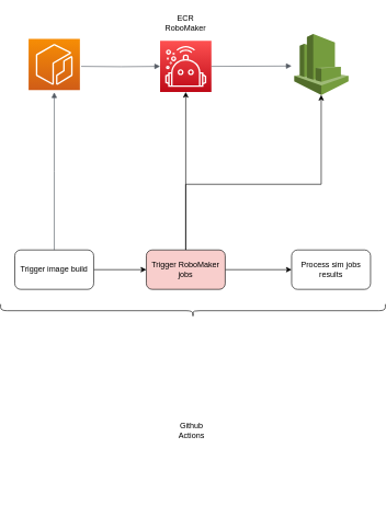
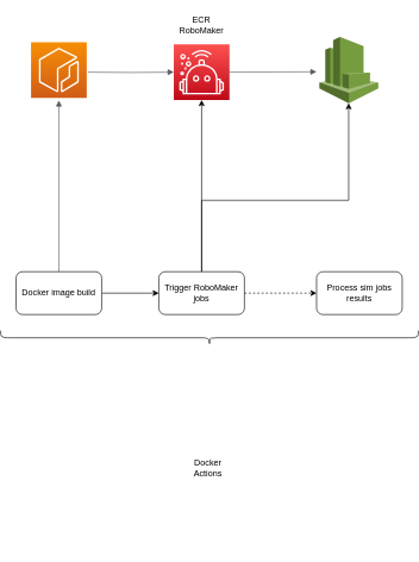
  <mxCell id="0" />
  <mxCell id="1" parent="0" />
  <mxCell id="2" value="" style="sketch=0;points=[[0,0,0],[0.25,0,0],[0.5,0,0],[0.75,0,0],[1,0,0],[0,1,0],[0.25,1,0],[0.5,1,0],[0.75,1,0],[1,1,0],[0,0.25,0],[0,0.5,0],[0,0.75,0],[1,0.25,0],[1,0.5,0],[1,0.75,0]];outlineConnect=0;fontColor=#232F3E;gradientColor=#FE5151;gradientDirection=north;fillColor=#BE0917;strokeColor=#ffffff;dashed=0;verticalLabelPosition=bottom;verticalAlign=top;align=center;html=1;fontSize=12;fontStyle=0;aspect=fixed;shape=mxgraph.aws4.resourceIcon;resIcon=mxgraph.aws4.robomaker;" parent="1" vertex="1"><mxGeometry x="241" y="61.5" width="78" height="78" as="geometry" /></mxCell>
  <mxCell id="3" value="" style="outlineConnect=0;dashed=0;verticalLabelPosition=bottom;verticalAlign=top;align=center;html=1;shape=mxgraph.aws3.cloudwatch;fillColor=#759C3E;gradientColor=none;" parent="1" vertex="1"><mxGeometry x="445" y="51" width="82.5" height="93" as="geometry" /></mxCell>
  <mxCell id="4" value="" style="sketch=0;points=[[0,0,0],[0.25,0,0],[0.5,0,0],[0.75,0,0],[1,0,0],[0,1,0],[0.25,1,0],[0.5,1,0],[0.75,1,0],[1,1,0],[0,0.25,0],[0,0.5,0],[0,0.75,0],[1,0.25,0],[1,0.5,0],[1,0.75,0]];outlineConnect=0;fontColor=#232F3E;gradientColor=#F78E04;gradientDirection=north;fillColor=#D05C17;strokeColor=#ffffff;dashed=0;verticalLabelPosition=bottom;verticalAlign=top;align=center;html=1;fontSize=12;fontStyle=0;aspect=fixed;shape=mxgraph.aws4.resourceIcon;resIcon=mxgraph.aws4.ecr;" parent="1" vertex="1"><mxGeometry x="41" y="58.5" width="78" height="78" as="geometry" /></mxCell>
  <mxCell id="5" value="" style="edgeStyle=orthogonalEdgeStyle;html=1;endArrow=block;elbow=vertical;startArrow=none;endFill=1;strokeColor=#545B64;rounded=0;entryX=0;entryY=0.5;entryDx=0;entryDy=0;entryPerimeter=0;" parent="1" target="2" edge="1"><mxGeometry width="100" relative="1" as="geometry"><mxPoint x="121" y="100.5" as="sourcePoint" /><mxPoint x="226" y="100" as="targetPoint" /></mxGeometry></mxCell>
  <mxCell id="6" value="" style="edgeStyle=orthogonalEdgeStyle;html=1;endArrow=block;elbow=vertical;startArrow=none;endFill=1;strokeColor=#545B64;rounded=0;exitX=1;exitY=0.5;exitDx=0;exitDy=0;exitPerimeter=0;" parent="1" source="2" edge="1"><mxGeometry width="100" relative="1" as="geometry"><mxPoint x="359" y="100" as="sourcePoint" /><mxPoint x="441" y="100" as="targetPoint" /></mxGeometry></mxCell>
  <mxCell id="7" value="" style="shape=image;verticalLabelPosition=bottom;labelBackgroundColor=default;verticalAlign=top;aspect=fixed;imageAspect=0;image=https://raw.githubusercontent.com/github/explore/2c7e603b797535e5ad8b4beb575ab3b7354666e1/topics/actions/actions.png;" parent="1" vertex="1"><mxGeometry x="227" y="500" width="128" height="128" as="geometry" /></mxCell>
  <mxCell id="8" value="" style="edgeStyle=orthogonalEdgeStyle;rounded=0;orthogonalLoop=1;jettySize=auto;html=1;" parent="1" source="9" target="13" edge="1"><mxGeometry relative="1" as="geometry" /></mxCell>
- <mxCell id="9" value="Trigger image build" style="rounded=1;whiteSpace=wrap;html=1;" parent="1" vertex="1"><mxGeometry x="20" y="380" width="120" height="60" as="geometry" /></mxCell>
- <mxCell id="10" value="" style="edgeStyle=orthogonalEdgeStyle;rounded=0;orthogonalLoop=1;jettySize=auto;html=1;" parent="1" source="13" target="14" edge="1"><mxGeometry relative="1" as="geometry" /></mxCell>
+ <mxCell id="9" value="Docker image build" style="rounded=1;whiteSpace=wrap;html=1;" parent="1" vertex="1"><mxGeometry x="20" y="380" width="120" height="60" as="geometry" /></mxCell>
+ <mxCell id="10" value="" style="edgeStyle=orthogonalEdgeStyle;rounded=0;orthogonalLoop=1;jettySize=auto;html=1;dashed=1;" parent="1" source="13" target="14" edge="1"><mxGeometry relative="1" as="geometry" /></mxCell>
  <mxCell id="11" style="edgeStyle=orthogonalEdgeStyle;rounded=0;orthogonalLoop=1;jettySize=auto;html=1;entryX=0.5;entryY=1;entryDx=0;entryDy=0;entryPerimeter=0;" parent="1" source="13" target="2" edge="1"><mxGeometry relative="1" as="geometry" /></mxCell>
  <mxCell id="12" style="edgeStyle=orthogonalEdgeStyle;rounded=0;orthogonalLoop=1;jettySize=auto;html=1;" edge="1" parent="1" source="13" target="3"><mxGeometry relative="1" as="geometry"><Array as="points"><mxPoint x="280" y="280" /><mxPoint x="486" y="280" /></Array></mxGeometry></mxCell>
- <mxCell id="13" value="Trigger RoboMaker jobs" style="rounded=1;whiteSpace=wrap;html=1;fillColor=#f8cecc;" parent="1" vertex="1"><mxGeometry x="220" y="380" width="120" height="60" as="geometry" /></mxCell>
+ <mxCell id="13" value="Trigger RoboMaker jobs" style="rounded=1;whiteSpace=wrap;html=1;" parent="1" vertex="1"><mxGeometry x="220" y="380" width="120" height="60" as="geometry" /></mxCell>
  <mxCell id="14" value="Process sim jobs results" style="rounded=1;whiteSpace=wrap;html=1;" parent="1" vertex="1"><mxGeometry x="441" y="380" width="120" height="60" as="geometry" /></mxCell>
  <mxCell id="15" value="" style="edgeStyle=orthogonalEdgeStyle;html=1;endArrow=block;elbow=vertical;startArrow=none;endFill=1;strokeColor=#545B64;rounded=0;exitX=0.5;exitY=0;exitDx=0;exitDy=0;" parent="1" source="9" edge="1"><mxGeometry width="100" relative="1" as="geometry"><mxPoint x="41" y="290" as="sourcePoint" /><mxPoint x="80" y="140" as="targetPoint" /></mxGeometry></mxCell>
  <mxCell id="16" value="ECR RoboMaker" style="text;html=1;strokeColor=none;fillColor=none;align=center;verticalAlign=middle;whiteSpace=wrap;rounded=0;" parent="1" vertex="1"><mxGeometry x="250" y="20" width="60" height="30" as="geometry" /></mxCell>
  <mxCell id="17" value="" style="shape=curlyBracket;whiteSpace=wrap;html=1;rounded=1;labelPosition=left;verticalLabelPosition=middle;align=right;verticalAlign=middle;rotation=-90;size=0.5;" parent="1" vertex="1"><mxGeometry x="281" y="180" width="20" height="585" as="geometry" /></mxCell>
- <mxCell id="18" value="Github Actions" style="text;html=1;strokeColor=none;fillColor=none;align=center;verticalAlign=middle;whiteSpace=wrap;rounded=0;" parent="1" vertex="1"><mxGeometry x="259" y="640" width="60" height="30" as="geometry" /></mxCell>
+ <mxCell id="18" value="Docker Actions" style="text;html=1;strokeColor=none;fillColor=none;align=center;verticalAlign=middle;whiteSpace=wrap;rounded=0;" parent="1" vertex="1"><mxGeometry x="259" y="640" width="60" height="30" as="geometry" /></mxCell>
